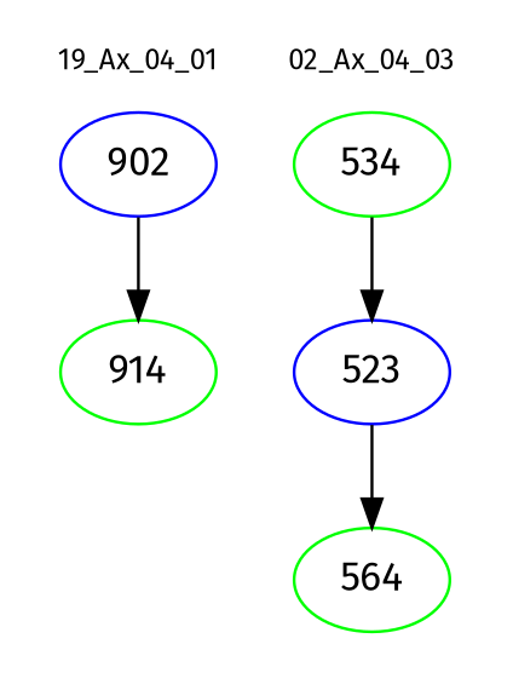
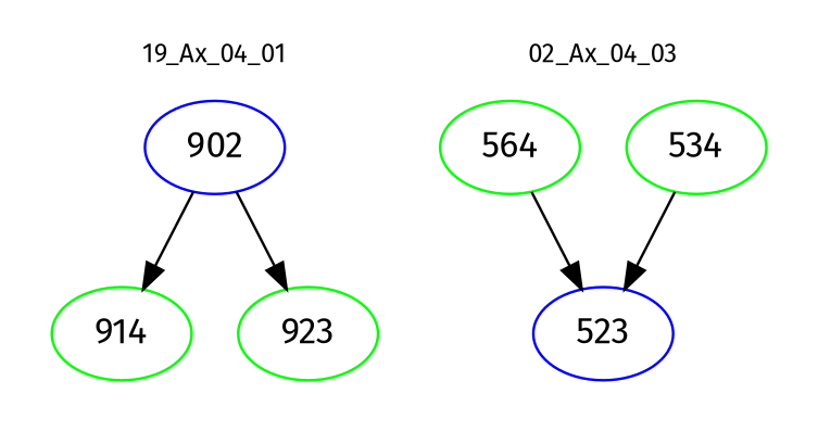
  digraph {
    fontname="Fira Sans"
    node [color=green fontname="Fira Sans"]
    edge [color=black fontname="Fira Sans"]
    n1 [label=914]
    n2 [color=blue label=902]
+   n3 [label=923]
    n4 [label=534]
    n5 [color=blue label=523]
    n6 [label=564]
    subgraph cluster_1 {
      color=white
      fontsize=10
      label="19_Ax_04_01"
      n1
      n2
+     n3
    }
    subgraph cluster_2 {
      color=white
      fontsize=10
      label="02_Ax_04_03"
      n4
      n5
      n6
    }
    n2 -> n1
+   n2 -> n3
    n4 -> n5
-   n5 -> n6
+   n6 -> n5
  }
